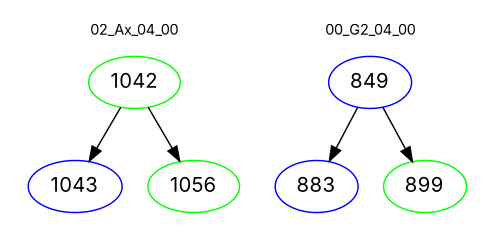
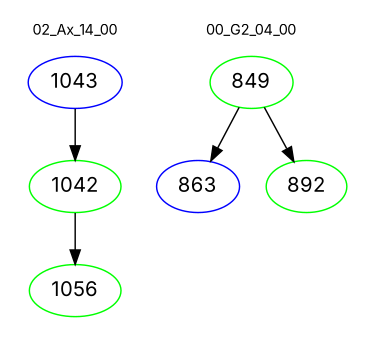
  digraph {
    fontname=Inter
    node [color=green fontname=Inter]
    edge [color=black fontname=Inter]
    n1 [label=1042]
    n2 [color=blue label=1043]
    n3 [label=1056]
-   n4 [color=blue label=849]
-   n5 [color=blue label=883]
-   n6 [label=899]
+   n4 [label=849]
+   n5 [color=blue label=863]
+   n6 [label=892]
    subgraph cluster_1 {
      color=white
      fontsize=10
-     label="02_Ax_04_00"
+     label="02_Ax_14_00"
      n1
      n2
      n3
    }
    subgraph cluster_2 {
      color=white
      fontsize=10
      label="00_G2_04_00"
      n4
      n5
      n6
    }
-   n1 -> n2
+   n2 -> n1
    n1 -> n3
    n4 -> n5
    n4 -> n6
  }
